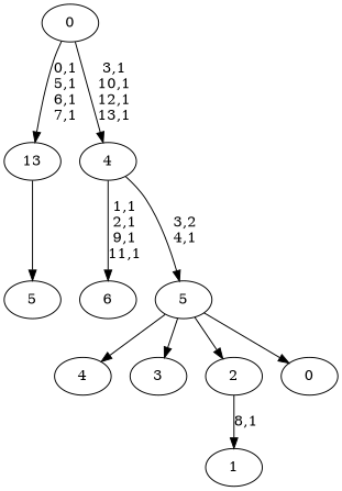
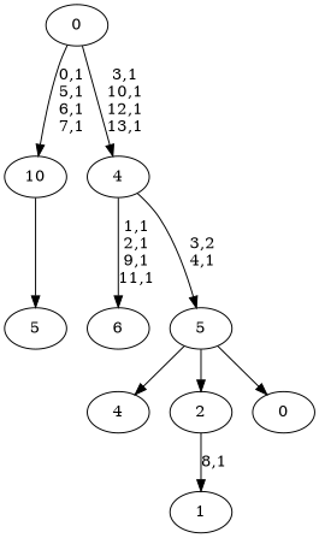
  digraph {
    n1 [label=6]
    n2 [label=5]
    n3 [label=4]
-   n4 [label=3]
    n5 [label=2]
    n6 [label=1]
-   10 [label=13]
+   10
    n8 [label=0]
    5
    4
    0
    n5 -> n6 [label="8,1"]
    10 -> n2
    5 -> n3
-   5 -> n4
    5 -> n5
    5 -> n8
    4 -> n1 [label="1,1\n2,1\n9,1\n11,1"]
    4 -> 5 [label="3,2\n4,1"]
    0 -> 10 [label="0,1\n5,1\n6,1\n7,1"]
    0 -> 4 [label="3,1\n10,1\n12,1\n13,1"]
  }
